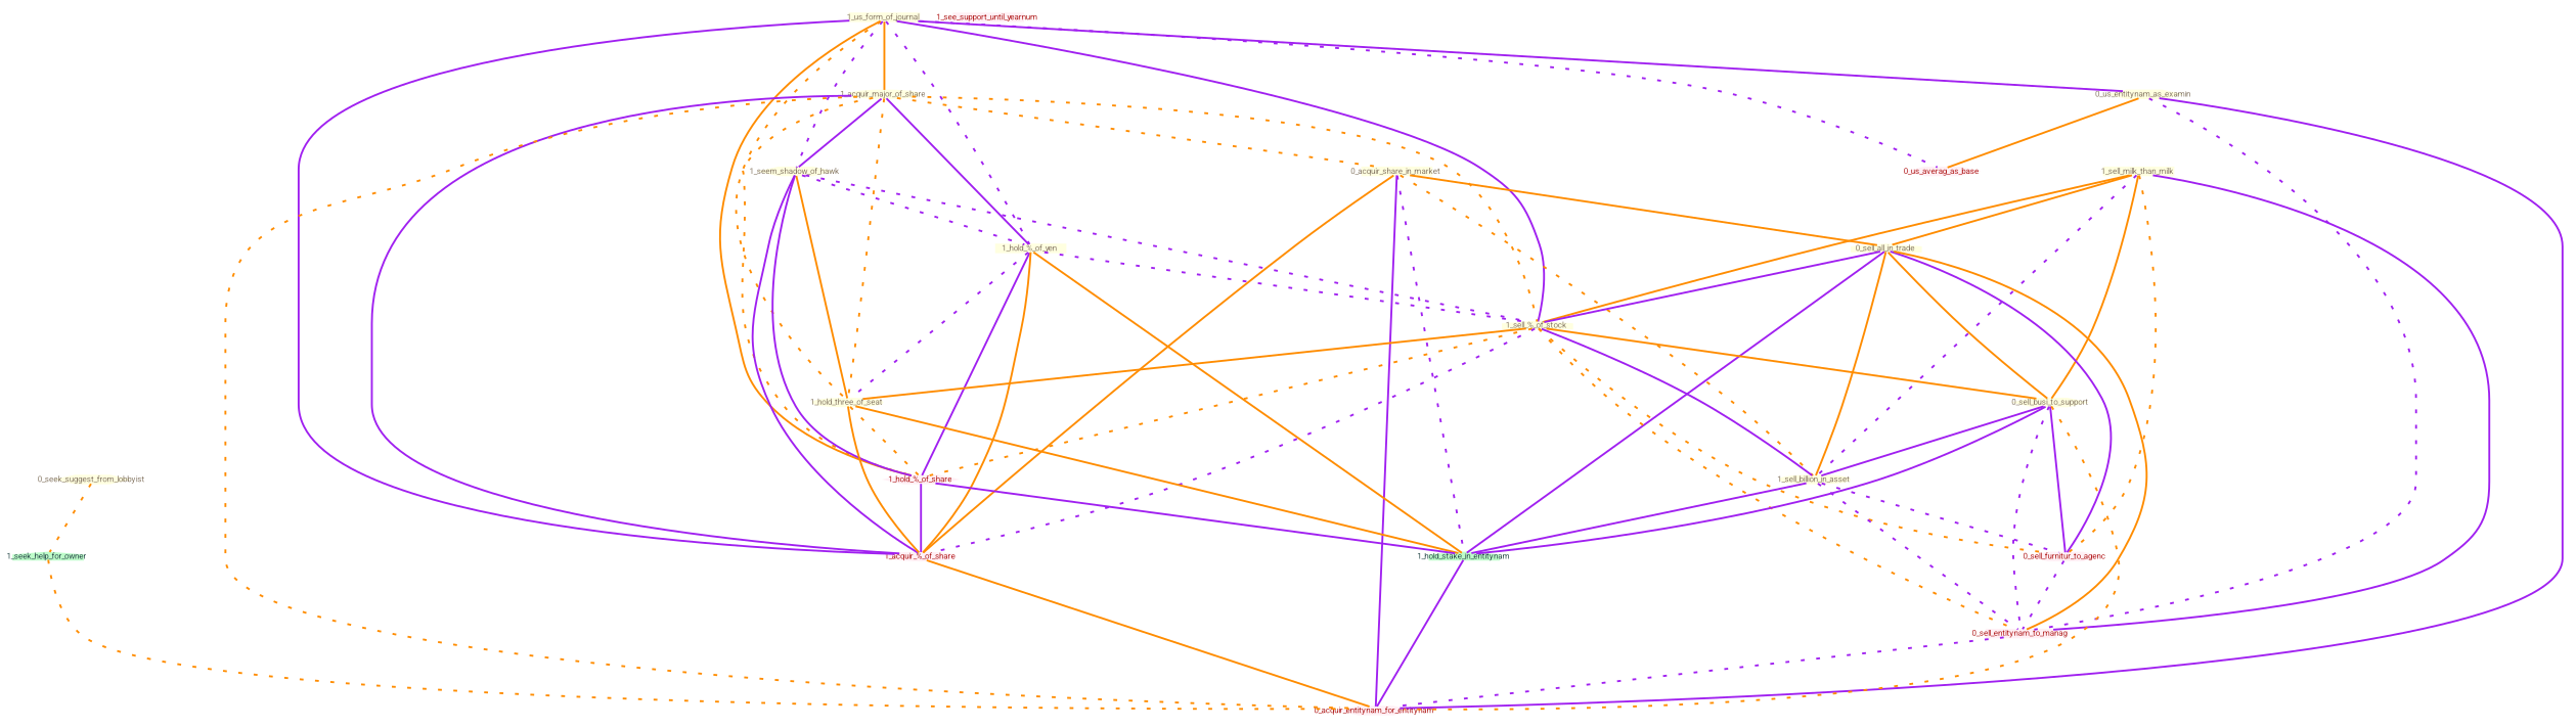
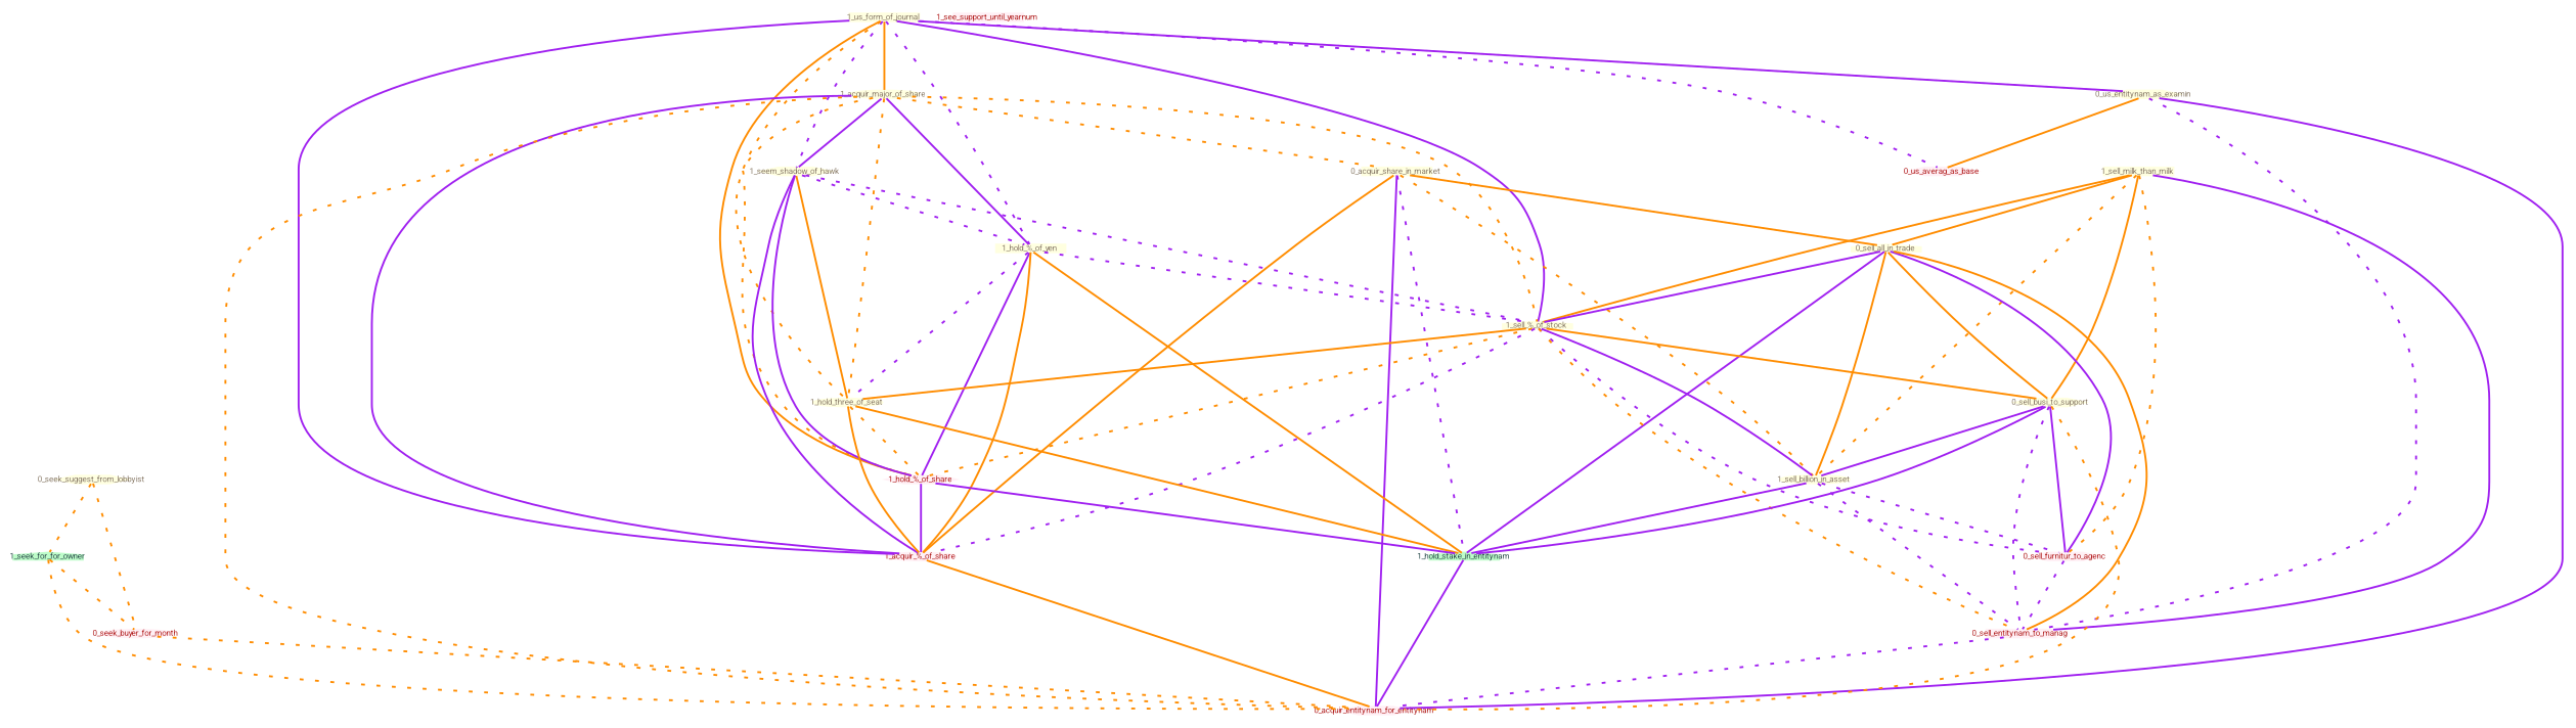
  graph {
    fontname=Roboto
    node [color="#ffffe0" fixedsize=true fontcolor="#8b7d6b" fontname=Roboto fontsize=4 shape=hexagon style=filled]
    edge [color=purple fontname=Roboto style=solid w=1]
    "0_seek_suggest_from_lobbyist " [height=.06 width=.5]
    "1_us_form_of_journal " [height=.06 shape=box width=.5]
    "1_acquir_major_of_share " [height=.06 shape=ellipse width=.5]
    "0_acquir_share_in_market " [height=.06 shape=box width=.5]
    "1_seem_shadow_of_hawk " [height=.06 width=.5]
    "0_us_entitynam_as_examin " [height=.06 width=.5]
    "1_sell_milk_than_milk " [height=.06 shape=box width=.5]
    "0_sell_all_in_trade " [height=.06 shape=house width=.5]
    "1_hold_%_of_yen " [height=.06 shape=box width=.5]
    "1_sell_%_of_stock " [height=.06 shape=house width=.5]
    n11 [height=.06 label="0_sell_busi_to_support" width=.5]
    "1_hold_three_of_seat " [height=.06 shape=ellipse width=.5]
    "1_sell_billion_in_asset " [height=.06 shape=ellipse width=.5]
    "1_hold_%_of_share " [color="#fff0f5" fontcolor="#b22222" height=.06 width=.5]
+   "0_seek_buyer_for_month " [color="#fff0f5" fontcolor="#b22222" height=.06 shape=ellipse width=.5]
    "1_acquir_%_of_share " [color="#fff0f5" fontcolor="#b22222" height=.06 shape=ellipse width=.5]
    "1_see_support_until_yearnum " [color="#fff0f5" fontcolor="#b22222" height=.06 shape=box width=.5]
    "0_sell_furnitur_to_agenc " [color="#fff0f5" fontcolor="#b22222" height=.06 width=.5]
    "0_us_averag_as_base " [color="#fff0f5" fontcolor="#b22222" height=.06 width=.5]
    "0_sell_entitynam_to_manag " [color="#fff0f5" fontcolor="#b22222" height=.06 shape=box width=.5]
    "0_acquir_entitynam_for_entitynam " [color="#fff0f5" fontcolor="#b22222" height=.06 width=.5]
-   "1_seek_help_for_owner " [color="#BDFCC9" fontcolor="#2f4f4f" height=.06 shape=house width=.5]
+   "1_seek_help_for_owner " [color="#BDFCC9" fontcolor="#2f4f4f" height=.06 shape=house width=.5 label="1_seek_for_for_owner"]
    "1_hold_stake_in_entitynam " [color="#BDFCC9" fontcolor="#2f4f4f" height=.06 shape=house width=.5]
    subgraph sub_1 {
      "0_seek_suggest_from_lobbyist "
      "1_us_form_of_journal "
      "1_acquir_major_of_share "
      "0_acquir_share_in_market "
      "1_seem_shadow_of_hawk "
      "0_us_entitynam_as_examin "
      "1_sell_milk_than_milk "
      "0_sell_all_in_trade "
      "1_hold_%_of_yen "
      "1_sell_%_of_stock "
      n11
      "1_hold_three_of_seat "
      "1_sell_billion_in_asset "
    }
    subgraph sub_2 {
      "1_hold_%_of_share "
+     "0_seek_buyer_for_month "
      "1_acquir_%_of_share "
      "1_see_support_until_yearnum "
      "0_sell_furnitur_to_agenc "
      "0_us_averag_as_base "
      "0_sell_entitynam_to_manag "
      "0_acquir_entitynam_for_entitynam "
    }
+   "0_seek_suggest_from_lobbyist " -- "0_seek_buyer_for_month " [color=darkorange style=dotted]
    "0_seek_suggest_from_lobbyist " -- "1_seek_help_for_owner " [color=darkorange style=dotted]
    "1_us_form_of_journal " -- "1_acquir_major_of_share " [color=darkorange]
    "1_us_form_of_journal " -- "1_seem_shadow_of_hawk " [style=dotted]
    "1_us_form_of_journal " -- "0_us_entitynam_as_examin "
    "1_us_form_of_journal " -- "1_hold_%_of_yen " [style=dotted]
    "1_us_form_of_journal " -- "1_sell_%_of_stock "
    "1_us_form_of_journal " -- "1_hold_three_of_seat " [color=darkorange style=dotted]
    "1_us_form_of_journal " -- "1_hold_%_of_share " [color=darkorange]
    "1_us_form_of_journal " -- "1_acquir_%_of_share "
    "1_us_form_of_journal " -- "0_us_averag_as_base " [style=dotted]
    "1_acquir_major_of_share " -- "0_acquir_share_in_market " [color=darkorange style=dotted]
    "1_acquir_major_of_share " -- "1_seem_shadow_of_hawk "
    "1_acquir_major_of_share " -- "1_hold_%_of_yen "
    "1_acquir_major_of_share " -- "1_sell_%_of_stock " [color=darkorange style=dotted]
    "1_acquir_major_of_share " -- "1_hold_three_of_seat " [color=darkorange style=dotted]
    "1_acquir_major_of_share " -- "1_hold_%_of_share " [color=darkorange style=dotted w=2]
    "1_acquir_major_of_share " -- "1_acquir_%_of_share " [w=3]
    "1_acquir_major_of_share " -- "0_acquir_entitynam_for_entitynam " [color=darkorange style=dotted]
    "0_acquir_share_in_market " -- "0_sell_all_in_trade " [color=darkorange]
    "0_acquir_share_in_market " -- "1_sell_billion_in_asset " [color=darkorange style=dotted]
    "0_acquir_share_in_market " -- "1_acquir_%_of_share " [color=darkorange]
    "0_acquir_share_in_market " -- "0_acquir_entitynam_for_entitynam "
    "0_acquir_share_in_market " -- "1_hold_stake_in_entitynam " [style=dotted]
    "1_seem_shadow_of_hawk " -- "1_hold_%_of_yen " [style=dotted]
    "1_seem_shadow_of_hawk " -- "1_sell_%_of_stock " [style=dotted]
    "1_seem_shadow_of_hawk " -- "1_hold_three_of_seat " [color=darkorange]
    "1_seem_shadow_of_hawk " -- "1_hold_%_of_share "
    "1_seem_shadow_of_hawk " -- "1_acquir_%_of_share "
    "0_us_entitynam_as_examin " -- "0_us_averag_as_base " [color=darkorange w=2]
    "0_us_entitynam_as_examin " -- "0_sell_entitynam_to_manag " [style=dotted]
    "0_us_entitynam_as_examin " -- "0_acquir_entitynam_for_entitynam "
    "1_sell_milk_than_milk " -- "0_sell_all_in_trade " [color=darkorange]
    "1_sell_milk_than_milk " -- "1_sell_%_of_stock " [color=darkorange]
    "1_sell_milk_than_milk " -- n11 [color=darkorange]
-   "1_sell_milk_than_milk " -- "1_sell_billion_in_asset " [style=dotted]
+   "1_sell_milk_than_milk " -- "1_sell_billion_in_asset " [color=darkorange style=dotted]
    "1_sell_milk_than_milk " -- "0_sell_furnitur_to_agenc " [color=darkorange style=dotted]
    "1_sell_milk_than_milk " -- "0_sell_entitynam_to_manag "
    "0_sell_all_in_trade " -- "1_sell_%_of_stock "
    "0_sell_all_in_trade " -- n11 [color=darkorange]
    "0_sell_all_in_trade " -- "1_sell_billion_in_asset " [color=darkorange w=2]
    "0_sell_all_in_trade " -- "0_sell_furnitur_to_agenc "
    "0_sell_all_in_trade " -- "0_sell_entitynam_to_manag " [color=darkorange]
    "0_sell_all_in_trade " -- "1_hold_stake_in_entitynam "
    "1_hold_%_of_yen " -- "1_sell_%_of_stock " [style=dotted w=2]
    "1_hold_%_of_yen " -- "1_hold_three_of_seat " [style=dotted w=2]
    "1_hold_%_of_yen " -- "1_hold_%_of_share " [w=3]
    "1_hold_%_of_yen " -- "1_acquir_%_of_share " [color=darkorange w=2]
    "1_hold_%_of_yen " -- "1_hold_stake_in_entitynam " [color=darkorange]
    "1_sell_%_of_stock " -- n11 [color=darkorange]
    "1_sell_%_of_stock " -- "1_hold_three_of_seat " [color=darkorange]
    "1_sell_%_of_stock " -- "1_sell_billion_in_asset "
    "1_sell_%_of_stock " -- "1_hold_%_of_share " [color=darkorange style=dotted w=2]
    "1_sell_%_of_stock " -- "1_acquir_%_of_share " [style=dotted w=2]
-   "1_sell_%_of_stock " -- "0_sell_furnitur_to_agenc " [color=darkorange style=dotted]
+   "1_sell_%_of_stock " -- "0_sell_furnitur_to_agenc " [style=dotted]
    "1_sell_%_of_stock " -- "0_sell_entitynam_to_manag " [color=darkorange style=dotted]
    n11 -- "1_sell_billion_in_asset "
    n11 -- "0_sell_furnitur_to_agenc " [w=2]
    n11 -- "0_sell_entitynam_to_manag " [style=dotted w=2]
    n11 -- "0_acquir_entitynam_for_entitynam " [color=darkorange style=dotted]
    n11 -- "1_hold_stake_in_entitynam "
    "1_hold_three_of_seat " -- "1_hold_%_of_share " [color=darkorange style=dotted w=2]
    "1_hold_three_of_seat " -- "1_acquir_%_of_share " [color=darkorange]
    "1_hold_three_of_seat " -- "1_hold_stake_in_entitynam " [color=darkorange]
    "1_sell_billion_in_asset " -- "0_sell_furnitur_to_agenc " [style=dotted]
    "1_sell_billion_in_asset " -- "0_sell_entitynam_to_manag " [style=dotted]
    "1_sell_billion_in_asset " -- "1_hold_stake_in_entitynam "
    "1_hold_%_of_share " -- "1_acquir_%_of_share " [w=3]
    "1_hold_%_of_share " -- "1_hold_stake_in_entitynam "
+   "0_seek_buyer_for_month " -- "0_acquir_entitynam_for_entitynam " [color=darkorange style=dotted]
    "1_acquir_%_of_share " -- "0_acquir_entitynam_for_entitynam " [color=darkorange]
    "0_sell_furnitur_to_agenc " -- "0_sell_entitynam_to_manag " [style=dotted w=2]
    "0_sell_entitynam_to_manag " -- "0_acquir_entitynam_for_entitynam " [style=dotted]
+   "1_seek_help_for_owner " -- "0_seek_buyer_for_month " [color=darkorange style=dotted w=2]
    "1_seek_help_for_owner " -- "0_acquir_entitynam_for_entitynam " [color=darkorange style=dotted]
    "1_hold_stake_in_entitynam " -- "0_acquir_entitynam_for_entitynam "
  }
